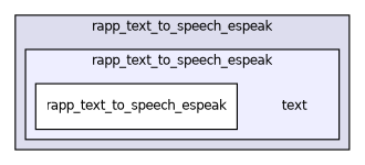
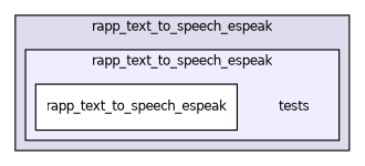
  digraph {
    compound=true
    node [fontname=Helvetica fontsize=10]
-   n1 [label=text shape=plaintext]
+   n1 [label=tests shape=plaintext]
    n2 [color=black fillcolor=white label=rapp_text_to_speech_espeak shape=box style=filled]
    subgraph cluster_1 {
      bgcolor="#ddddee"
      fontname=Helvetica
      fontsize=10
      label=rapp_text_to_speech_espeak
      pencolor=black
      subgraph cluster_2 {
        bgcolor="#eeeeff"
        fontname=Helvetica
        fontsize=10
        pencolor=black
        n1
        n2
      }
    }
  }
